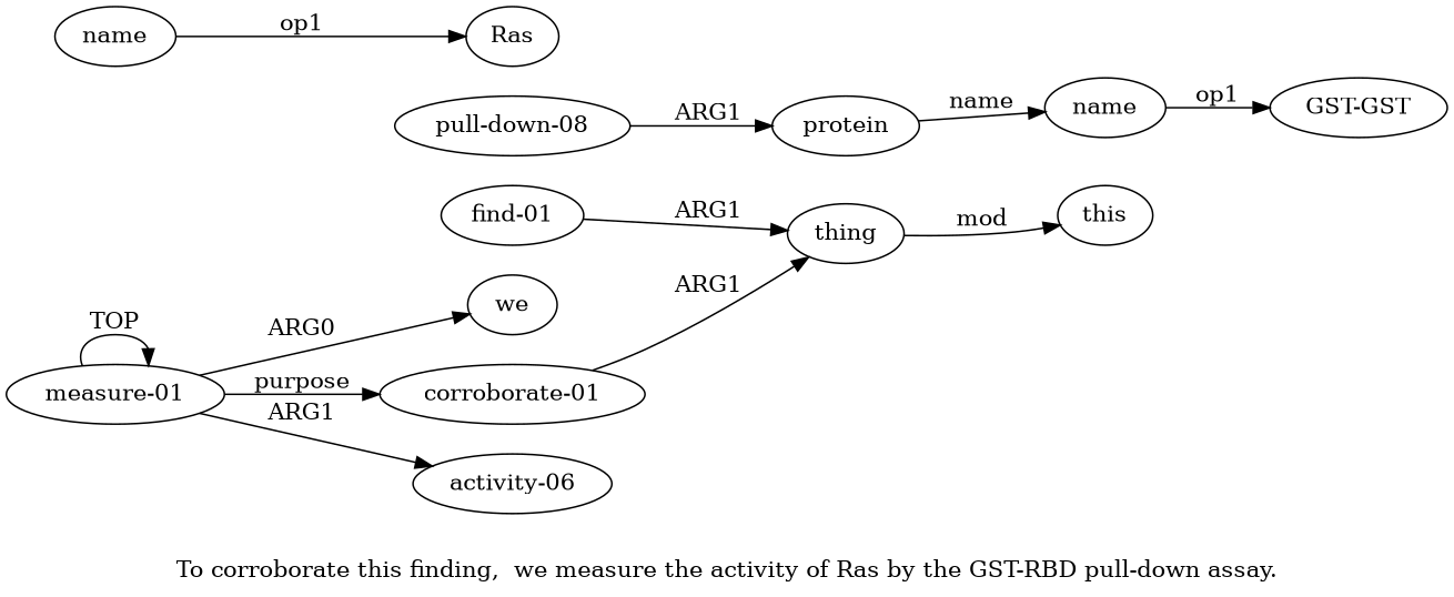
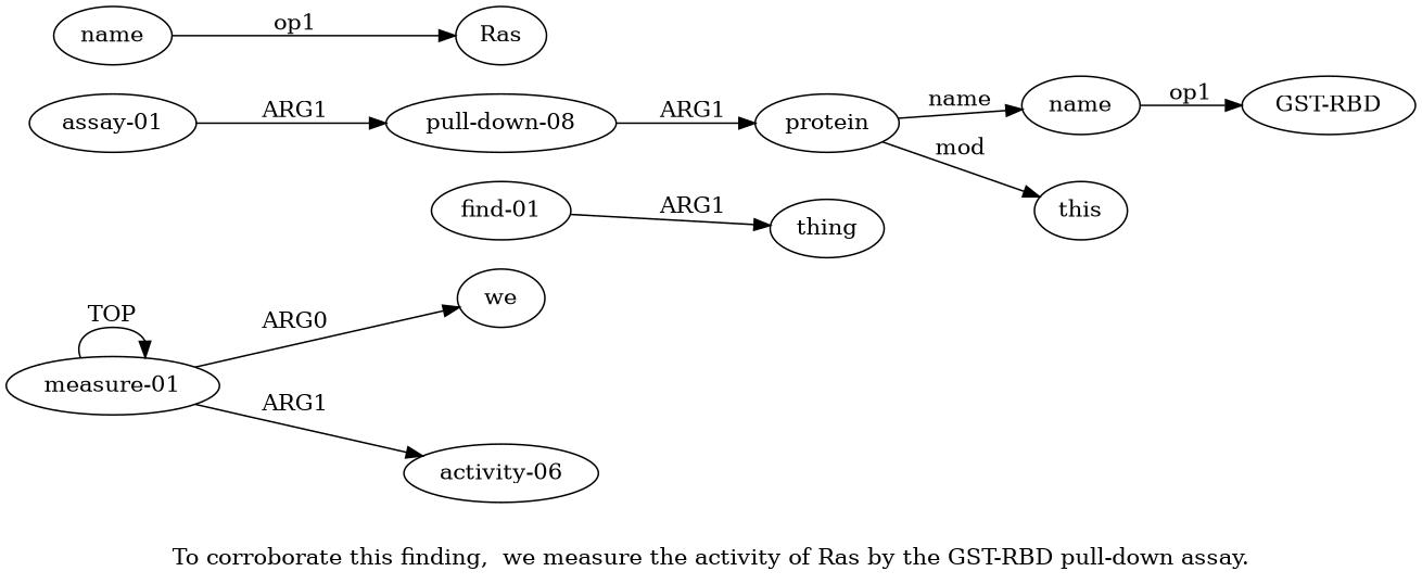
  digraph {
    label="To corroborate this finding,  we measure the activity of Ras by the GST-RBD pull-down assay."
    rankdir=LR
    node [color=black gold_ind=-1 gold_label=name test_ind=-1 test_label=name]
    edge [color=black gold_label=ARG1 test_label=ARG1]
    n1 [gold_ind=11 gold_label="find-01" label="find-01" test_ind=11 test_label="find-01"]
    n2 [gold_ind=10 gold_label=thing label=thing test_ind=10 test_label=thing]
    n3 [gold_ind=12 gold_label=this label=this test_ind=12 test_label=this]
-   n4 [gold_label="GST-RBD" label="GST-GST" test_label="GST-RBD"]
+   n4 [gold_label="GST-RBD" label="GST-RBD" test_label="GST-RBD"]
    n5 [gold_label=Ras label=Ras test_label=Ras]
    n6 [gold_ind=1 gold_label=we label=we test_ind=1 test_label=we]
    n7 [gold_ind=0 gold_label="measure-01" label="measure-01" test_ind=0 test_label="measure-01"]
    n8 [gold_ind=2 gold_label="activity-06" label="activity-06" test_ind=2 test_label="activity-06"]
-   n9 [gold_ind=9 gold_label="corroborate-01" label="corroborate-01" test_ind=9 test_label="corroborate-01"]
+   n10 [gold_ind=5 gold_label="assay-01" label="assay-01" test_ind=5 test_label="assay-01"]
    n11 [gold_ind=6 gold_label="pull-down-08" label="pull-down-08" test_ind=6 test_label="pull-down-08"]
    n12 [gold_ind=7 gold_label=protein label=protein test_ind=7 test_label=protein]
    n13 [gold_ind=4 label=name test_ind=4]
    n14 [gold_ind=8 label=name test_ind=8]
    n1 -> n2 [label=ARG1]
-   n2 -> n3 [gold_label=mod label=mod test_label=mod]
+   n12 -> n3 [gold_label=mod label=mod test_label=mod]
    n7 -> n6 [gold_label=ARG0 label=ARG0 test_label=ARG0]
    n7 -> n7 [gold_label=TOP label=TOP test_label=TOP]
    n7 -> n8 [label=ARG1]
-   n7 -> n9 [gold_label=purpose label=purpose test_label=purpose]
-   n9 -> n2 [label=ARG1]
+   n10 -> n11 [label=ARG1]
    n11 -> n12 [label=ARG1]
    n12 -> n14 [gold_label=name label=name test_label=name]
    n13 -> n5 [gold_label=op1 label=op1 test_label=op1]
    n14 -> n4 [gold_label=op1 label=op1 test_label=op1]
  }
